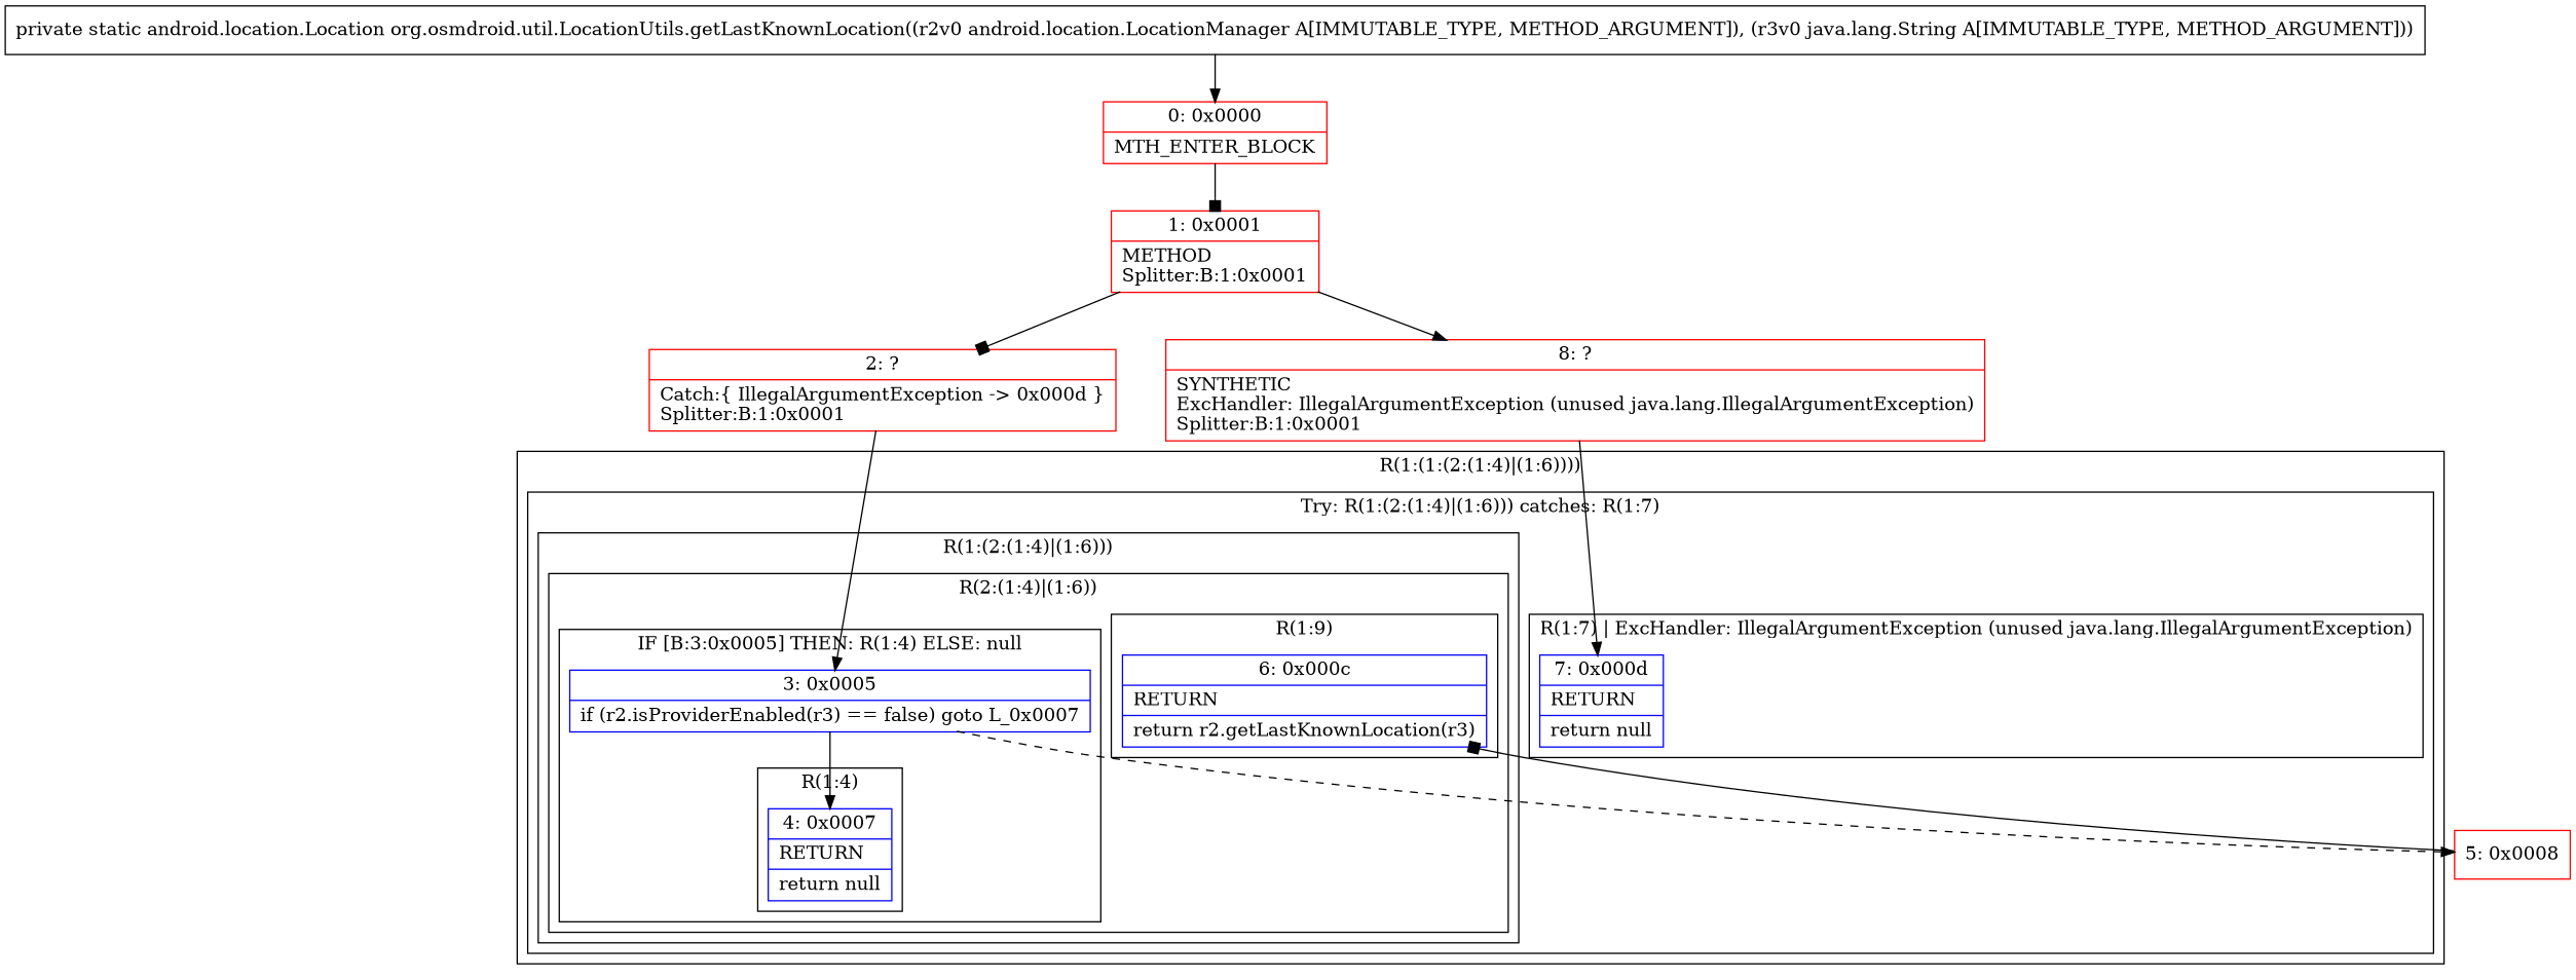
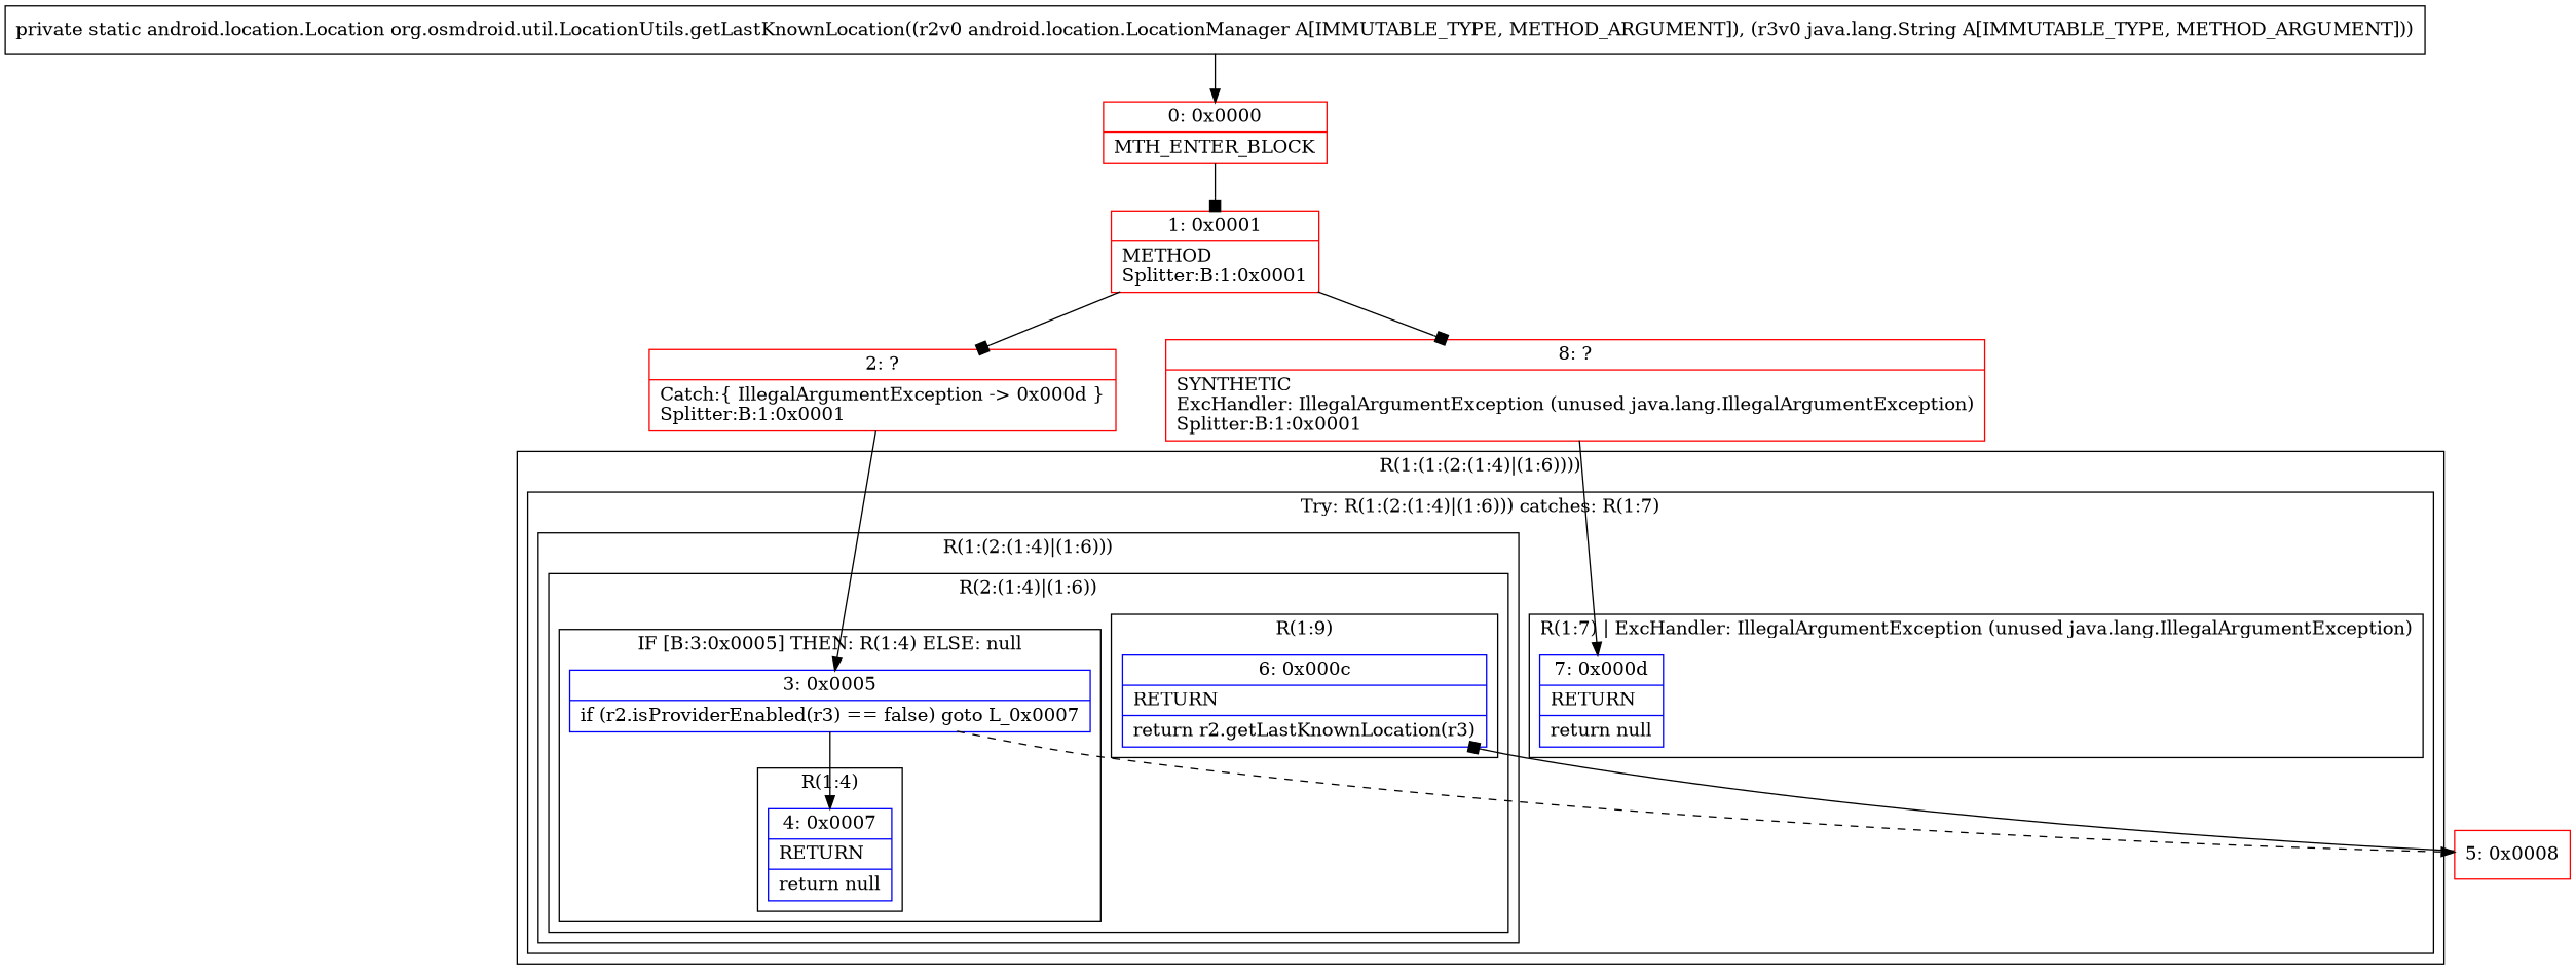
  digraph {
    node [color=red shape=record]
    edge [arrowhead=normal]
    n1 [color=blue label="{4\:\ 0x0007|RETURN\l|return null\l}"]
    n2 [color=blue label="{3\:\ 0x0005|if (r2.isProviderEnabled(r3) == false) goto L_0x0007\l}"]
    n3 [color=blue label="{6\:\ 0x000c|RETURN\l|return r2.getLastKnownLocation(r3)\l}"]
    n4 [color=blue label="{7\:\ 0x000d|RETURN\l|return null\l}"]
    n5 [label="{5\:\ 0x0008}"]
    n6 [label="{0\:\ 0x0000|MTH_ENTER_BLOCK\l}"]
    n7 [label="{1\:\ 0x0001|METHOD\lSplitter:B:1:0x0001\l}"]
    n8 [label="{2\:\ ?|Catch:\{ IllegalArgumentException \-\> 0x000d \}\lSplitter:B:1:0x0001\l}"]
    n9 [label="{8\:\ ?|SYNTHETIC\lExcHandler: IllegalArgumentException (unused java.lang.IllegalArgumentException)\lSplitter:B:1:0x0001\l}"]
    n10 [label="{private static android.location.Location org.osmdroid.util.LocationUtils.getLastKnownLocation((r2v0 android.location.LocationManager A[IMMUTABLE_TYPE, METHOD_ARGUMENT]), (r3v0 java.lang.String A[IMMUTABLE_TYPE, METHOD_ARGUMENT])) }" color=""]
    subgraph cluster_1 {
      label="R(1:(1:(2:(1:4)|(1:6))))"
      subgraph cluster_2 {
        label="Try: R(1:(2:(1:4)|(1:6))) catches: R(1:7)"
        subgraph cluster_3 {
          label="R(1:(2:(1:4)|(1:6)))"
          subgraph cluster_4 {
            label="R(2:(1:4)|(1:6))"
            subgraph cluster_5 {
              label="IF [B:3:0x0005] THEN: R(1:4) ELSE: null"
              n2
              subgraph cluster_6 {
                label="R(1:4)"
                n1
              }
            }
            subgraph cluster_7 {
              label="R(1:9)"
              n3
            }
          }
        }
        subgraph cluster_8 {
          label="R(1:7) | ExcHandler: IllegalArgumentException (unused java.lang.IllegalArgumentException)\l"
          n4
        }
      }
    }
    subgraph cluster_9 {
      label="R(1:7) | ExcHandler: IllegalArgumentException (unused java.lang.IllegalArgumentException)\l"
    }
    n2 -> n1
    n2 -> n5 [style=dashed]
    n5 -> n3 [arrowhead=box]
    n6 -> n7 [arrowhead=box]
    n7 -> n8 [arrowhead=box]
-   n7 -> n9
+   n7 -> n9 [arrowhead=box]
    n8 -> n2
    n9 -> n4
    n10 -> n6
  }
